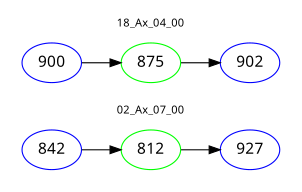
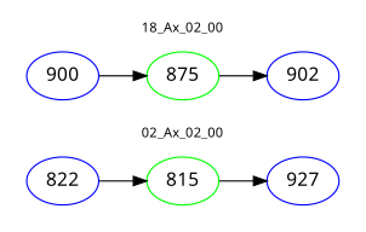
  digraph {
    fontname="Noto Sans"
    rankdir=LR
    node [color=blue fontname="Noto Sans"]
    edge [color=black fontname="Noto Sans"]
-   n1 [label=842]
-   n2 [color=green label=812]
+   n1 [label=822]
+   n2 [color=green label=815]
    n3 [label=927]
    n4 [label=900]
    n5 [color=green label=875]
    n6 [label=902]
    subgraph cluster_1 {
      color=white
      fontsize=10
-     label="02_Ax_07_00"
+     label="02_Ax_02_00"
      n1
      n2
      n3
    }
    subgraph cluster_2 {
      color=white
      fontsize=10
-     label="18_Ax_04_00"
+     label="18_Ax_02_00"
      n4
      n5
      n6
    }
    n1 -> n2
    n2 -> n3
    n4 -> n5
    n5 -> n6
  }
